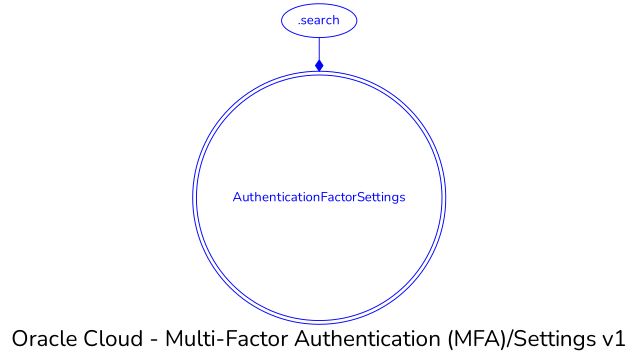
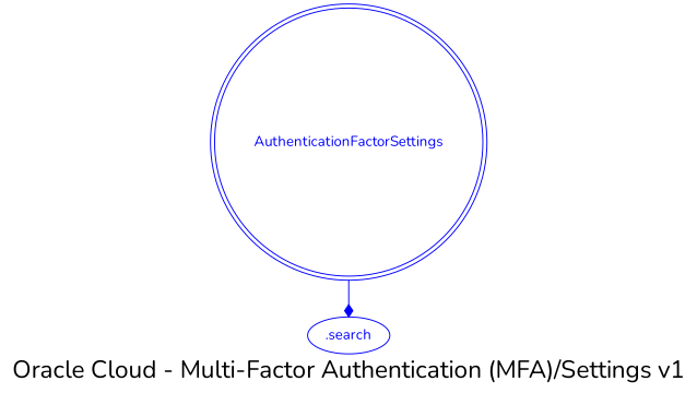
  digraph {
    fontsize=24
    label="Oracle Cloud - Multi-Factor Authentication (MFA)/Settings v1"
    splines=true
    fontname=Nunito
    node [color=blue fontcolor=blue fontname=Nunito]
    AuthenticationFactorSettings [shape=doublecircle]
    ".search" [shape=ellipse]
-   ".search" -> AuthenticationFactorSettings [arrowhead=diamond arrowtail=none color=blue fontcolor=blue fontname=Nunito]
+   AuthenticationFactorSettings -> ".search" [arrowhead=diamond arrowtail=none color=blue fontcolor=blue fontname=Nunito]
  }
